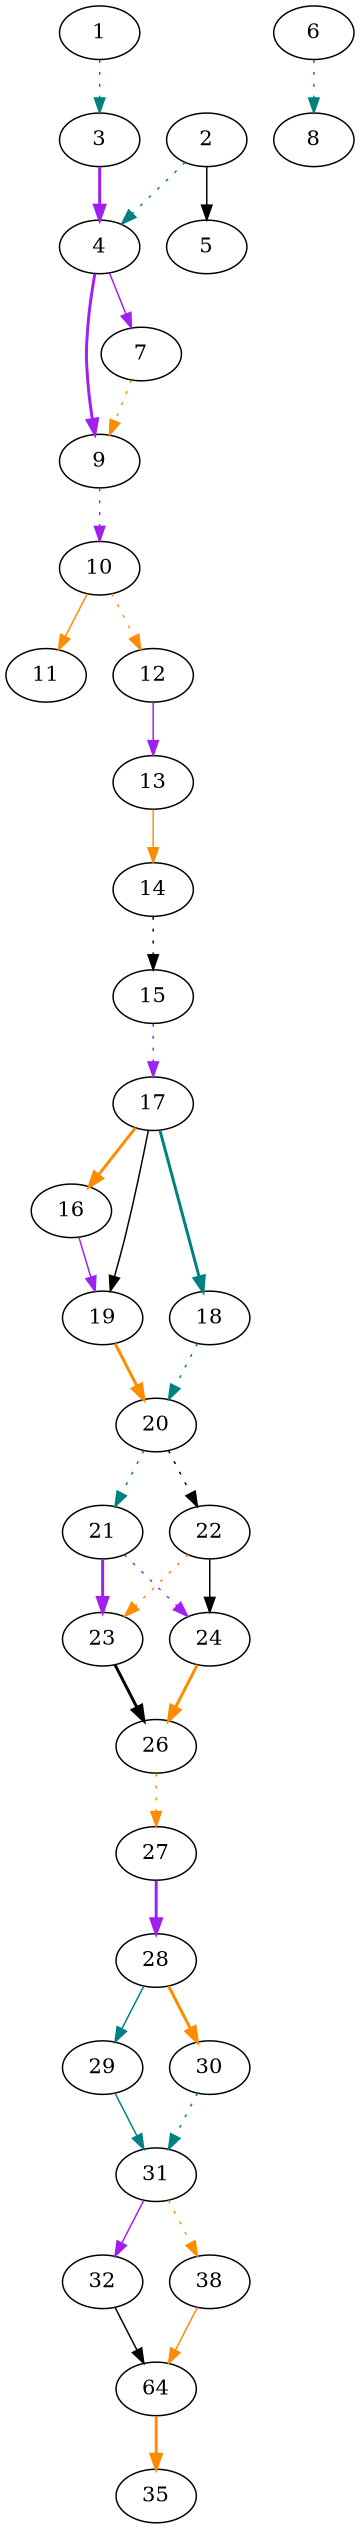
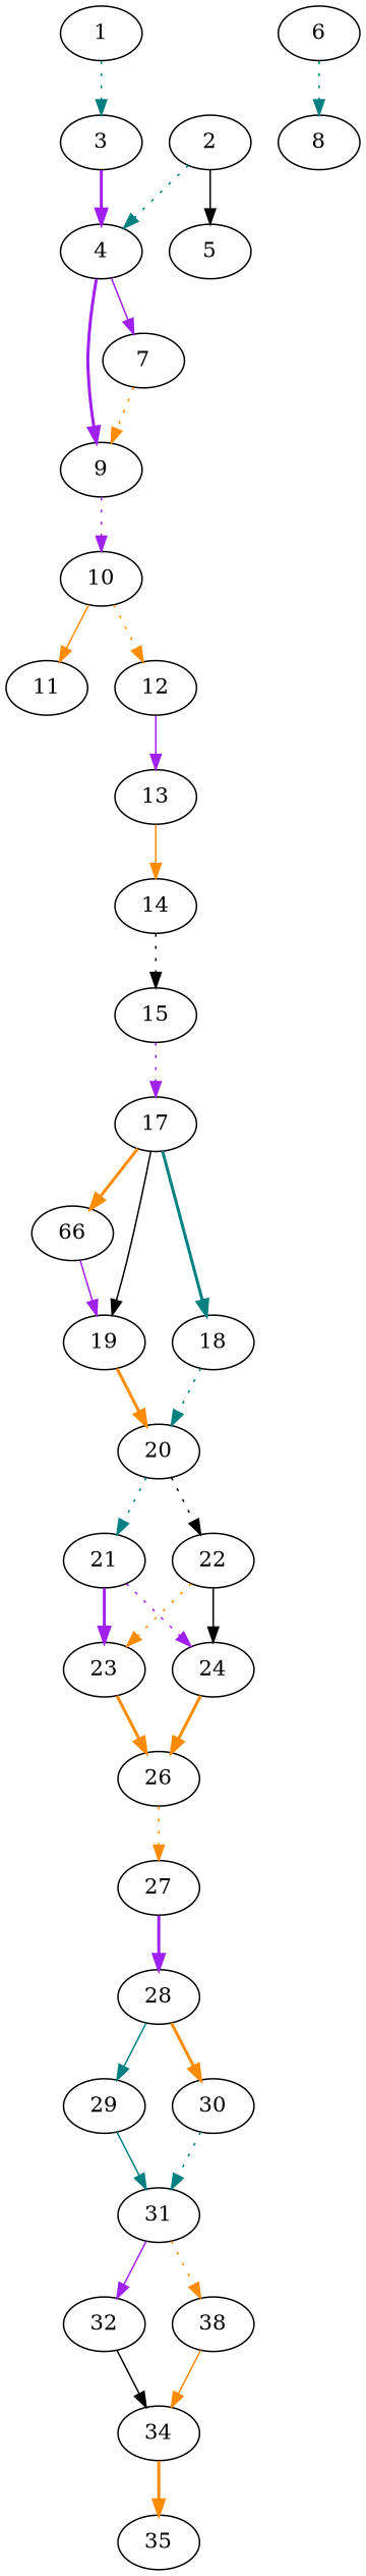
  digraph {
    node [alpha=0.08]
    edge [color=darkorange style=dotted]
    1 [alpha=0.02 expect_size=49721344]
    3 [alpha=0.19 expect_size=5610496]
    2 [alpha=0.12 expect_size=51020800]
    4 [alpha=0.11 expect_size=42940416]
    5 [expect_size=40195072]
    7 [alpha=0.12 expect_size=32787456]
    9 [alpha=0.14 expect_size=41602048]
    6 [expect_size=7925760]
    8 [alpha=0.03 expect_size=24620032]
    10 [alpha=0.16 expect_size=13454336]
    11 [alpha=0.19 expect_size=13678592]
    12 [alpha=0.01 expect_size=18125824]
    13 [alpha=0.07 expect_size=47063040]
    14 [alpha=0.09 expect_size=45348864]
    15 [alpha=0.17 expect_size=23611392]
    17 [alpha=0.02 expect_size=13737984]
-   16 [alpha=0.11 expect_size=41829376]
+   16 [alpha=0.11 expect_size=41829376 label=66]
    19 [alpha=0.04 expect_size=50024448]
    18 [expect_size=43014144]
    20 [alpha=0.13 expect_size=34768896]
    21 [alpha=0.01 expect_size=25489408]
    22 [expect_size=24276992]
    23 [alpha=0.15 expect_size=25734144]
    24 [alpha=0.19 expect_size=41107456]
    26 [alpha=0.16 expect_size=6276096]
    27 [alpha=0.07 expect_size=31585280]
    28 [alpha=0.07 expect_size=35275776]
    29 [alpha=0.01 expect_size=6710272]
    30 [alpha=0.20 expect_size=15089664]
    31 [alpha=0.01 expect_size=44819456]
    32 [alpha=0.09 expect_size=46007296]
    n32 [alpha=0.13 expect_size=17245184 label=38]
-   34 [alpha=0.15 expect_size=6088704 label=64]
+   34 [alpha=0.15 expect_size=6088704]
    35 [alpha=0.05 expect_size=50234368]
    1 -> 3 [color=teal]
    3 -> 4 [color=purple style=bold]
    2 -> 4 [color=teal]
    2 -> 5 [color=black style=solid]
    4 -> 7 [color=purple style=solid]
    4 -> 9 [color=purple style=bold]
    7 -> 9
    9 -> 10 [color=purple]
    6 -> 8 [color=teal]
    10 -> 11 [style=solid]
    10 -> 12
    12 -> 13 [color=purple style=solid]
    13 -> 14 [style=solid]
    14 -> 15 [color=black]
    15 -> 17 [color=purple]
    17 -> 16 [style=bold]
    17 -> 19 [color=black style=solid]
    17 -> 18 [color=teal style=bold]
    16 -> 19 [color=purple style=solid]
    19 -> 20 [style=bold]
    18 -> 20 [color=teal]
    20 -> 21 [color=teal]
    20 -> 22 [color=black]
    21 -> 23 [color=purple style=bold]
    21 -> 24 [color=purple]
    22 -> 23
    22 -> 24 [color=black style=solid]
-   23 -> 26 [color=black style=bold]
+   23 -> 26 [style=bold]
    24 -> 26 [style=bold]
    26 -> 27
    27 -> 28 [color=purple style=bold]
    28 -> 29 [color=teal style=solid]
    28 -> 30 [style=bold]
    29 -> 31 [color=teal style=solid]
    30 -> 31 [color=teal]
    31 -> 32 [color=purple style=solid]
    31 -> n32
    32 -> 34 [color=black style=solid]
    n32 -> 34 [style=solid]
    34 -> 35 [style=bold]
  }
